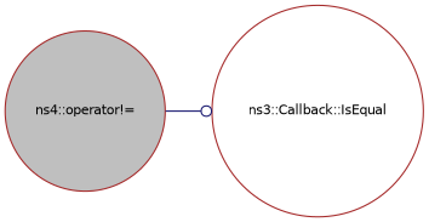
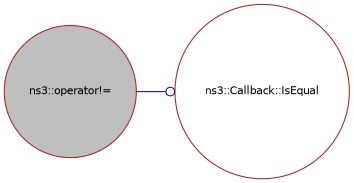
  digraph {
    rankdir=LR
    node [color=brown fontname=Helvetica fontsize=10 shape=circle style=filled]
-   n1 [fillcolor=grey75 fontcolor=black height=0.2 label="ns4::operator!=" width=0.4]
+   n1 [fillcolor=grey75 fontcolor=black height=0.2 label="ns3::operator!=" width=0.4]
    n2 [fillcolor=white height=0.2 label="ns3::Callback::IsEqual" width=0.4]
    n1 -> n2 [color=midnightblue fontname=Helvetica fontsize=10 labelfontname=Helvetica labelfontsize=10 style=solid arrowhead=odot]
  }
